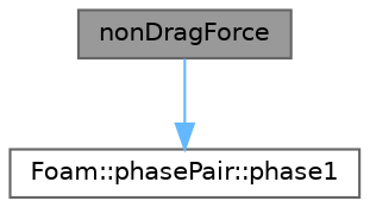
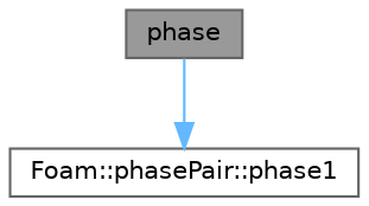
  digraph {
    rankdir=TB
    node [fontname=Helvetica fontsize=10 shape=box style=filled]
-   n1 [color=gray40 fillcolor=grey60 fontcolor=black height=0.2 label=nonDragForce width=0.4]
+   n1 [color=gray40 fillcolor=grey60 fontcolor=black height=0.2 label=phase width=0.4]
    n2 [color=grey40 fillcolor=white height=0.2 label="Foam::phasePair::phase1" width=0.4]
    n1 -> n2 [color=steelblue1 fontname=Helvetica fontsize=10 labelfontname=Helvetica labelfontsize=10 style=solid]
  }
